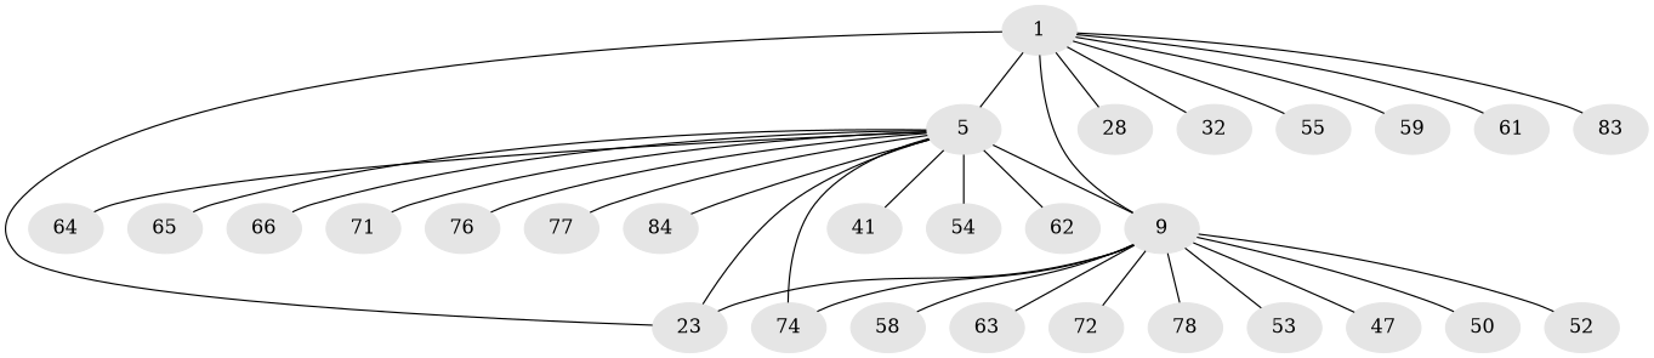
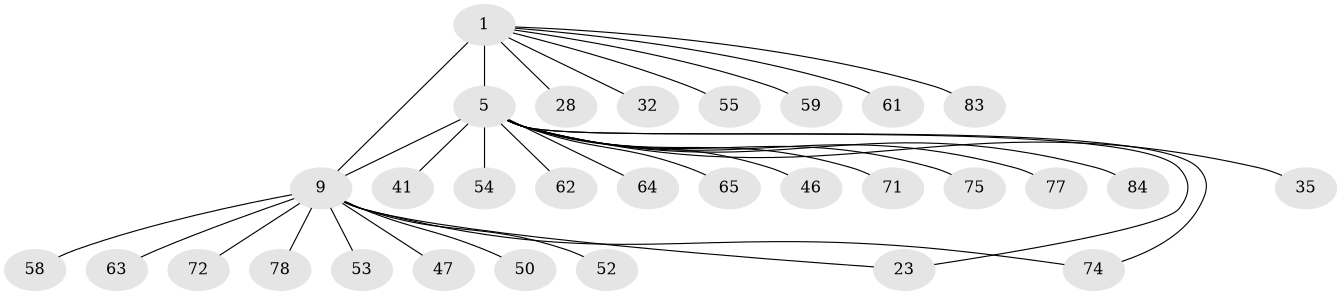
  graph {
    node [color=gray90 style=filled]
    1 [super="+4+3+2"]
    5 [super="+33+8+53+6+42+13+67"]
    9 [super="+56+25+57+60+10+38+76+17+11"]
    23 [super="+27+45"]
    28 [super="+37"]
    32
    55 [super="+73"]
    59
    61
    83
+   35
    41
    54
    62
    64
    65
-   66
+   66 [label=46]
    71
    74
-   75 [label=76]
+   75
    77
    84
    n23 [label=53]
    47
    50
    52
    58
    63
    72
    78 [super="+82"]
    1 -- 5 [weight=5]
    1 -- 9 [weight=4]
-   1 -- 23
    1 -- 28
    1 -- 32
    1 -- 55
    1 -- 59
    1 -- 61
    1 -- 83
    5 -- 9 [weight=6]
    5 -- 23
+   5 -- 35
    5 -- 41
    5 -- 54
    5 -- 62
    5 -- 64
    5 -- 65
    5 -- 66
    5 -- 71
    5 -- 74
    5 -- 75
    5 -- 77
    5 -- 84
    9 -- 23
    9 -- 74
    9 -- n23
    9 -- 47
    9 -- 50
    9 -- 52
    9 -- 58
    9 -- 63
    9 -- 72
    9 -- 78
  }
